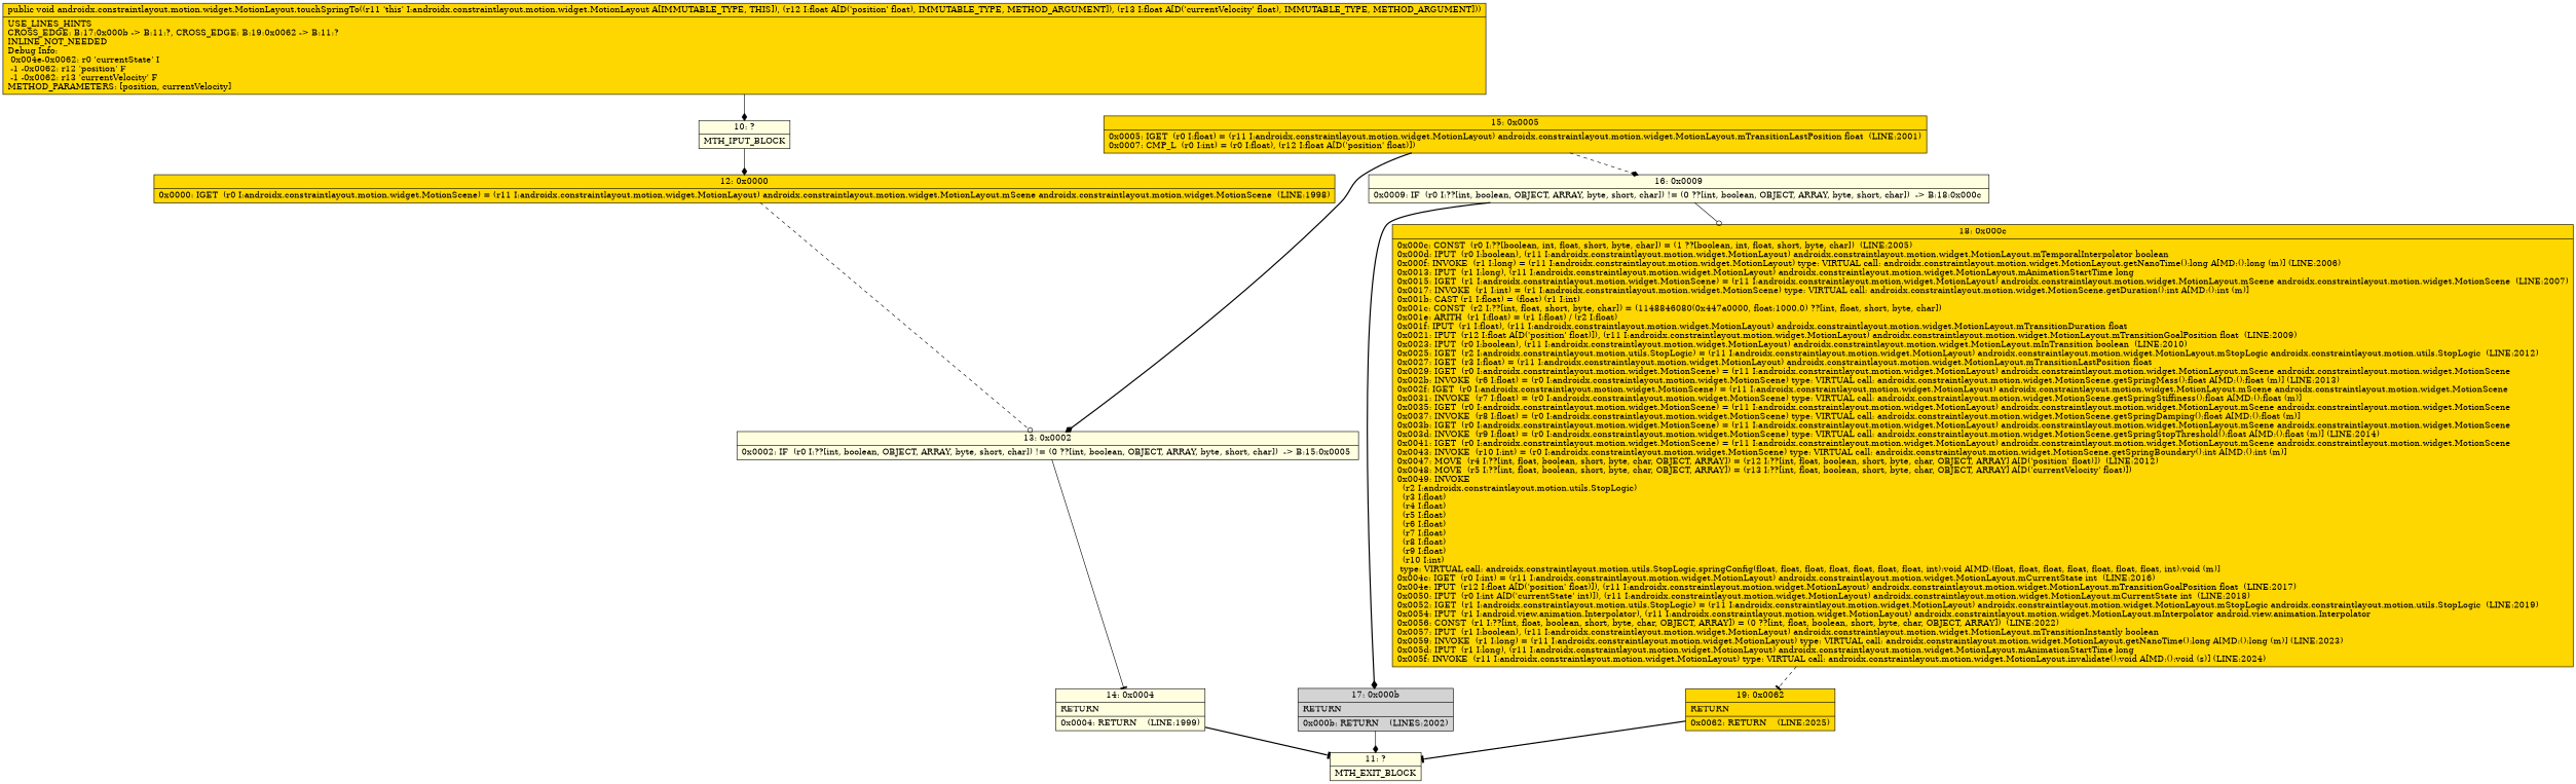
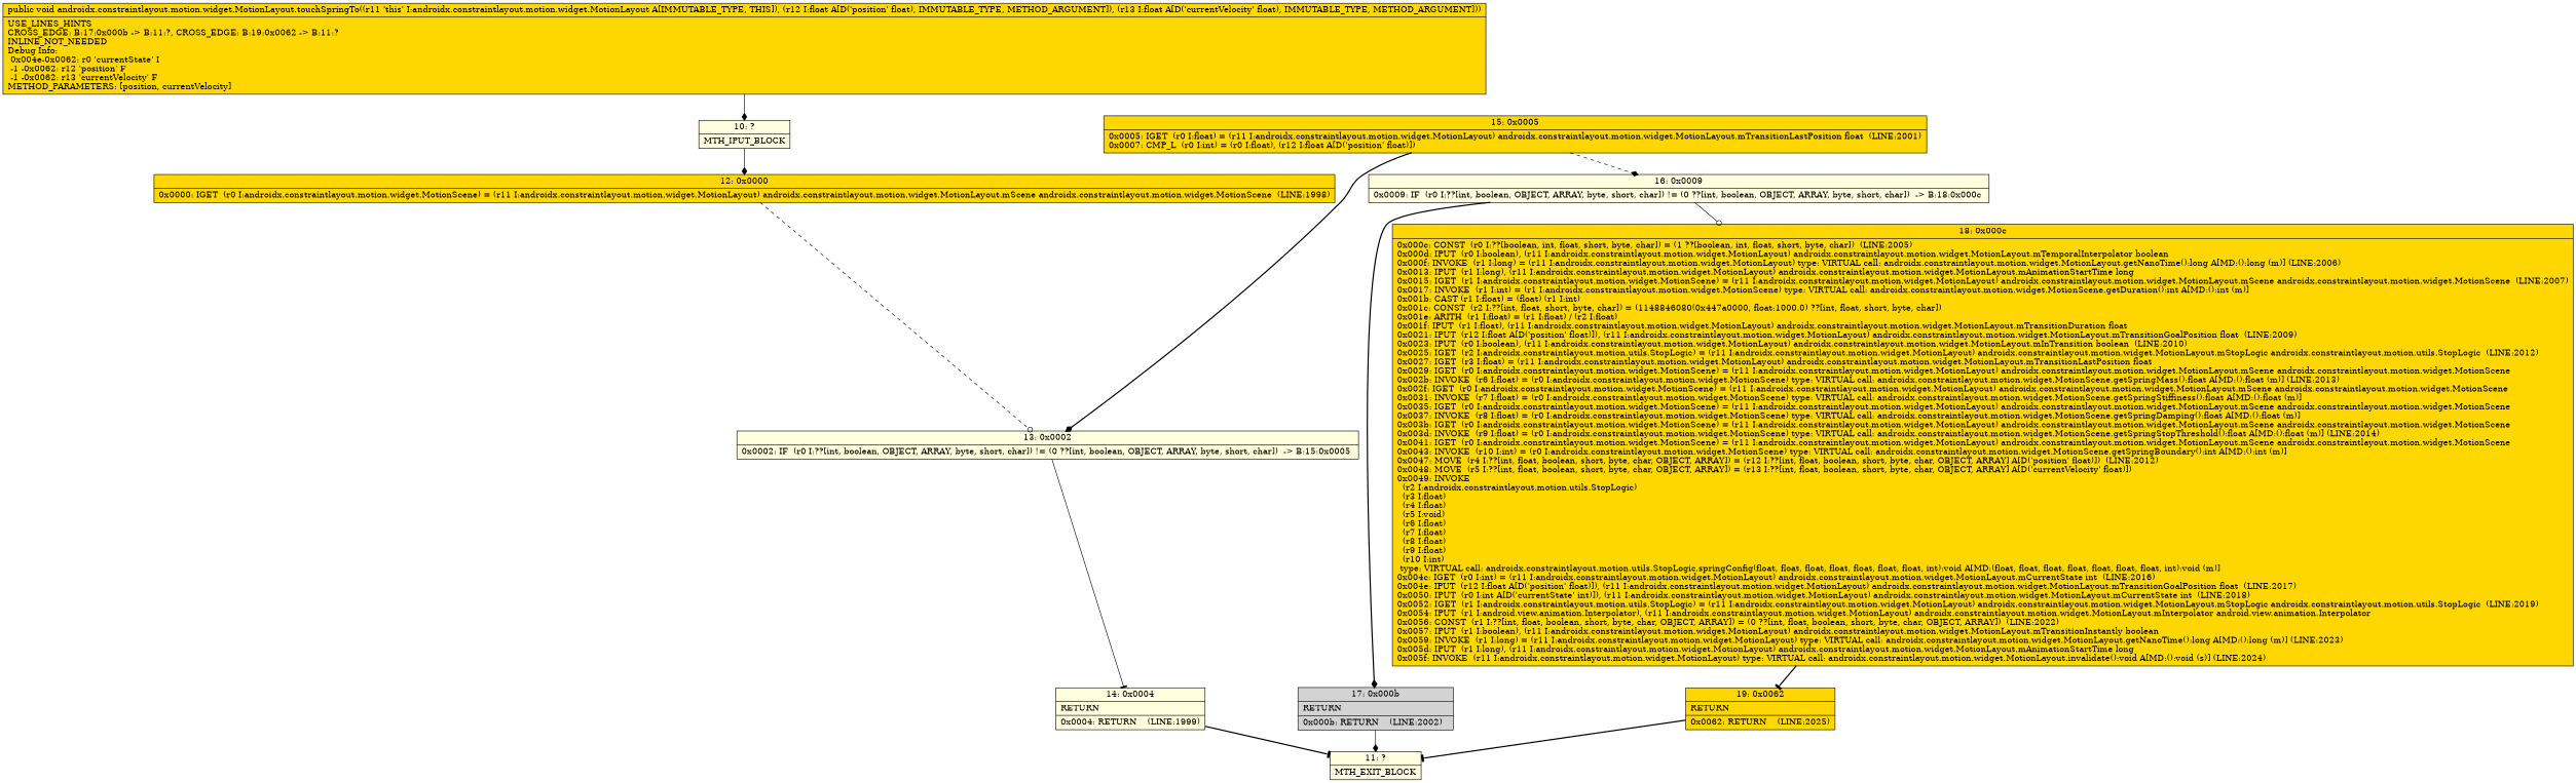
  digraph {
    node [fillcolor=lightyellow shape=record style=filled]
    edge [arrowhead=diamond style=solid]
    n1 [label="{10\:\ ?|MTH_IPUT_BLOCK\l}"]
    n2 [fillcolor=gold label="{12\:\ 0x0000|0x0000: IGET  (r0 I:androidx.constraintlayout.motion.widget.MotionScene) = (r11 I:androidx.constraintlayout.motion.widget.MotionLayout) androidx.constraintlayout.motion.widget.MotionLayout.mScene androidx.constraintlayout.motion.widget.MotionScene  (LINE:1998)\l}"]
    n3 [label="{13\:\ 0x0002|0x0002: IF  (r0 I:??[int, boolean, OBJECT, ARRAY, byte, short, char]) != (0 ??[int, boolean, OBJECT, ARRAY, byte, short, char])  \-\> B:15:0x0005 \l}"]
    n4 [label="{14\:\ 0x0004|RETURN\l|0x0004: RETURN    (LINE:1999)\l}"]
    n5 [label="{11\:\ ?|MTH_EXIT_BLOCK\l}"]
    n6 [fillcolor=gold label="{15\:\ 0x0005|0x0005: IGET  (r0 I:float) = (r11 I:androidx.constraintlayout.motion.widget.MotionLayout) androidx.constraintlayout.motion.widget.MotionLayout.mTransitionLastPosition float  (LINE:2001)\l0x0007: CMP_L  (r0 I:int) = (r0 I:float), (r12 I:float A[D('position' float)]) \l}"]
    n7 [label="{16\:\ 0x0009|0x0009: IF  (r0 I:??[int, boolean, OBJECT, ARRAY, byte, short, char]) != (0 ??[int, boolean, OBJECT, ARRAY, byte, short, char])  \-\> B:18:0x000c \l}"]
-   n8 [fillcolor=lightgrey label="{17\:\ 0x000b|RETURN\l|0x000b: RETURN    (LINES:2002)\l}"]
-   n9 [fillcolor=gold label="{18\:\ 0x000c|0x000c: CONST  (r0 I:??[boolean, int, float, short, byte, char]) = (1 ??[boolean, int, float, short, byte, char])  (LINE:2005)\l0x000d: IPUT  (r0 I:boolean), (r11 I:androidx.constraintlayout.motion.widget.MotionLayout) androidx.constraintlayout.motion.widget.MotionLayout.mTemporalInterpolator boolean \l0x000f: INVOKE  (r1 I:long) = (r11 I:androidx.constraintlayout.motion.widget.MotionLayout) type: VIRTUAL call: androidx.constraintlayout.motion.widget.MotionLayout.getNanoTime():long A[MD:():long (m)] (LINE:2006)\l0x0013: IPUT  (r1 I:long), (r11 I:androidx.constraintlayout.motion.widget.MotionLayout) androidx.constraintlayout.motion.widget.MotionLayout.mAnimationStartTime long \l0x0015: IGET  (r1 I:androidx.constraintlayout.motion.widget.MotionScene) = (r11 I:androidx.constraintlayout.motion.widget.MotionLayout) androidx.constraintlayout.motion.widget.MotionLayout.mScene androidx.constraintlayout.motion.widget.MotionScene  (LINE:2007)\l0x0017: INVOKE  (r1 I:int) = (r1 I:androidx.constraintlayout.motion.widget.MotionScene) type: VIRTUAL call: androidx.constraintlayout.motion.widget.MotionScene.getDuration():int A[MD:():int (m)]\l0x001b: CAST (r1 I:float) = (float) (r1 I:int) \l0x001c: CONST  (r2 I:??[int, float, short, byte, char]) = (1148846080(0x447a0000, float:1000.0) ??[int, float, short, byte, char]) \l0x001e: ARITH  (r1 I:float) = (r1 I:float) \/ (r2 I:float) \l0x001f: IPUT  (r1 I:float), (r11 I:androidx.constraintlayout.motion.widget.MotionLayout) androidx.constraintlayout.motion.widget.MotionLayout.mTransitionDuration float \l0x0021: IPUT  (r12 I:float A[D('position' float)]), (r11 I:androidx.constraintlayout.motion.widget.MotionLayout) androidx.constraintlayout.motion.widget.MotionLayout.mTransitionGoalPosition float  (LINE:2009)\l0x0023: IPUT  (r0 I:boolean), (r11 I:androidx.constraintlayout.motion.widget.MotionLayout) androidx.constraintlayout.motion.widget.MotionLayout.mInTransition boolean  (LINE:2010)\l0x0025: IGET  (r2 I:androidx.constraintlayout.motion.utils.StopLogic) = (r11 I:androidx.constraintlayout.motion.widget.MotionLayout) androidx.constraintlayout.motion.widget.MotionLayout.mStopLogic androidx.constraintlayout.motion.utils.StopLogic  (LINE:2012)\l0x0027: IGET  (r3 I:float) = (r11 I:androidx.constraintlayout.motion.widget.MotionLayout) androidx.constraintlayout.motion.widget.MotionLayout.mTransitionLastPosition float \l0x0029: IGET  (r0 I:androidx.constraintlayout.motion.widget.MotionScene) = (r11 I:androidx.constraintlayout.motion.widget.MotionLayout) androidx.constraintlayout.motion.widget.MotionLayout.mScene androidx.constraintlayout.motion.widget.MotionScene \l0x002b: INVOKE  (r6 I:float) = (r0 I:androidx.constraintlayout.motion.widget.MotionScene) type: VIRTUAL call: androidx.constraintlayout.motion.widget.MotionScene.getSpringMass():float A[MD:():float (m)] (LINE:2013)\l0x002f: IGET  (r0 I:androidx.constraintlayout.motion.widget.MotionScene) = (r11 I:androidx.constraintlayout.motion.widget.MotionLayout) androidx.constraintlayout.motion.widget.MotionLayout.mScene androidx.constraintlayout.motion.widget.MotionScene \l0x0031: INVOKE  (r7 I:float) = (r0 I:androidx.constraintlayout.motion.widget.MotionScene) type: VIRTUAL call: androidx.constraintlayout.motion.widget.MotionScene.getSpringStiffiness():float A[MD:():float (m)]\l0x0035: IGET  (r0 I:androidx.constraintlayout.motion.widget.MotionScene) = (r11 I:androidx.constraintlayout.motion.widget.MotionLayout) androidx.constraintlayout.motion.widget.MotionLayout.mScene androidx.constraintlayout.motion.widget.MotionScene \l0x0037: INVOKE  (r8 I:float) = (r0 I:androidx.constraintlayout.motion.widget.MotionScene) type: VIRTUAL call: androidx.constraintlayout.motion.widget.MotionScene.getSpringDamping():float A[MD:():float (m)]\l0x003b: IGET  (r0 I:androidx.constraintlayout.motion.widget.MotionScene) = (r11 I:androidx.constraintlayout.motion.widget.MotionLayout) androidx.constraintlayout.motion.widget.MotionLayout.mScene androidx.constraintlayout.motion.widget.MotionScene \l0x003d: INVOKE  (r9 I:float) = (r0 I:androidx.constraintlayout.motion.widget.MotionScene) type: VIRTUAL call: androidx.constraintlayout.motion.widget.MotionScene.getSpringStopThreshold():float A[MD:():float (m)] (LINE:2014)\l0x0041: IGET  (r0 I:androidx.constraintlayout.motion.widget.MotionScene) = (r11 I:androidx.constraintlayout.motion.widget.MotionLayout) androidx.constraintlayout.motion.widget.MotionLayout.mScene androidx.constraintlayout.motion.widget.MotionScene \l0x0043: INVOKE  (r10 I:int) = (r0 I:androidx.constraintlayout.motion.widget.MotionScene) type: VIRTUAL call: androidx.constraintlayout.motion.widget.MotionScene.getSpringBoundary():int A[MD:():int (m)]\l0x0047: MOVE  (r4 I:??[int, float, boolean, short, byte, char, OBJECT, ARRAY]) = (r12 I:??[int, float, boolean, short, byte, char, OBJECT, ARRAY] A[D('position' float)])  (LINE:2012)\l0x0048: MOVE  (r5 I:??[int, float, boolean, short, byte, char, OBJECT, ARRAY]) = (r13 I:??[int, float, boolean, short, byte, char, OBJECT, ARRAY] A[D('currentVelocity' float)]) \l0x0049: INVOKE  \l  (r2 I:androidx.constraintlayout.motion.utils.StopLogic)\l  (r3 I:float)\l  (r4 I:float)\l  (r5 I:float)\l  (r6 I:float)\l  (r7 I:float)\l  (r8 I:float)\l  (r9 I:float)\l  (r10 I:int)\l type: VIRTUAL call: androidx.constraintlayout.motion.utils.StopLogic.springConfig(float, float, float, float, float, float, float, int):void A[MD:(float, float, float, float, float, float, float, int):void (m)]\l0x004c: IGET  (r0 I:int) = (r11 I:androidx.constraintlayout.motion.widget.MotionLayout) androidx.constraintlayout.motion.widget.MotionLayout.mCurrentState int  (LINE:2016)\l0x004e: IPUT  (r12 I:float A[D('position' float)]), (r11 I:androidx.constraintlayout.motion.widget.MotionLayout) androidx.constraintlayout.motion.widget.MotionLayout.mTransitionGoalPosition float  (LINE:2017)\l0x0050: IPUT  (r0 I:int A[D('currentState' int)]), (r11 I:androidx.constraintlayout.motion.widget.MotionLayout) androidx.constraintlayout.motion.widget.MotionLayout.mCurrentState int  (LINE:2018)\l0x0052: IGET  (r1 I:androidx.constraintlayout.motion.utils.StopLogic) = (r11 I:androidx.constraintlayout.motion.widget.MotionLayout) androidx.constraintlayout.motion.widget.MotionLayout.mStopLogic androidx.constraintlayout.motion.utils.StopLogic  (LINE:2019)\l0x0054: IPUT  (r1 I:android.view.animation.Interpolator), (r11 I:androidx.constraintlayout.motion.widget.MotionLayout) androidx.constraintlayout.motion.widget.MotionLayout.mInterpolator android.view.animation.Interpolator \l0x0056: CONST  (r1 I:??[int, float, boolean, short, byte, char, OBJECT, ARRAY]) = (0 ??[int, float, boolean, short, byte, char, OBJECT, ARRAY])  (LINE:2022)\l0x0057: IPUT  (r1 I:boolean), (r11 I:androidx.constraintlayout.motion.widget.MotionLayout) androidx.constraintlayout.motion.widget.MotionLayout.mTransitionInstantly boolean \l0x0059: INVOKE  (r1 I:long) = (r11 I:androidx.constraintlayout.motion.widget.MotionLayout) type: VIRTUAL call: androidx.constraintlayout.motion.widget.MotionLayout.getNanoTime():long A[MD:():long (m)] (LINE:2023)\l0x005d: IPUT  (r1 I:long), (r11 I:androidx.constraintlayout.motion.widget.MotionLayout) androidx.constraintlayout.motion.widget.MotionLayout.mAnimationStartTime long \l0x005f: INVOKE  (r11 I:androidx.constraintlayout.motion.widget.MotionLayout) type: VIRTUAL call: androidx.constraintlayout.motion.widget.MotionLayout.invalidate():void A[MD:():void (s)] (LINE:2024)\l}"]
+   n8 [fillcolor=lightgrey label="{17\:\ 0x000b|RETURN\l|0x000b: RETURN    (LINE:2002)\l}"]
+   n9 [fillcolor=gold label="{18\:\ 0x000c|0x000c: CONST  (r0 I:??[boolean, int, float, short, byte, char]) = (1 ??[boolean, int, float, short, byte, char])  (LINE:2005)\l0x000d: IPUT  (r0 I:boolean), (r11 I:androidx.constraintlayout.motion.widget.MotionLayout) androidx.constraintlayout.motion.widget.MotionLayout.mTemporalInterpolator boolean \l0x000f: INVOKE  (r1 I:long) = (r11 I:androidx.constraintlayout.motion.widget.MotionLayout) type: VIRTUAL call: androidx.constraintlayout.motion.widget.MotionLayout.getNanoTime():long A[MD:():long (m)] (LINE:2006)\l0x0013: IPUT  (r1 I:long), (r11 I:androidx.constraintlayout.motion.widget.MotionLayout) androidx.constraintlayout.motion.widget.MotionLayout.mAnimationStartTime long \l0x0015: IGET  (r1 I:androidx.constraintlayout.motion.widget.MotionScene) = (r11 I:androidx.constraintlayout.motion.widget.MotionLayout) androidx.constraintlayout.motion.widget.MotionLayout.mScene androidx.constraintlayout.motion.widget.MotionScene  (LINE:2007)\l0x0017: INVOKE  (r1 I:int) = (r1 I:androidx.constraintlayout.motion.widget.MotionScene) type: VIRTUAL call: androidx.constraintlayout.motion.widget.MotionScene.getDuration():int A[MD:():int (m)]\l0x001b: CAST (r1 I:float) = (float) (r1 I:int) \l0x001c: CONST  (r2 I:??[int, float, short, byte, char]) = (1148846080(0x447a0000, float:1000.0) ??[int, float, short, byte, char]) \l0x001e: ARITH  (r1 I:float) = (r1 I:float) \/ (r2 I:float) \l0x001f: IPUT  (r1 I:float), (r11 I:androidx.constraintlayout.motion.widget.MotionLayout) androidx.constraintlayout.motion.widget.MotionLayout.mTransitionDuration float \l0x0021: IPUT  (r12 I:float A[D('position' float)]), (r11 I:androidx.constraintlayout.motion.widget.MotionLayout) androidx.constraintlayout.motion.widget.MotionLayout.mTransitionGoalPosition float  (LINE:2009)\l0x0023: IPUT  (r0 I:boolean), (r11 I:androidx.constraintlayout.motion.widget.MotionLayout) androidx.constraintlayout.motion.widget.MotionLayout.mInTransition boolean  (LINE:2010)\l0x0025: IGET  (r2 I:androidx.constraintlayout.motion.utils.StopLogic) = (r11 I:androidx.constraintlayout.motion.widget.MotionLayout) androidx.constraintlayout.motion.widget.MotionLayout.mStopLogic androidx.constraintlayout.motion.utils.StopLogic  (LINE:2012)\l0x0027: IGET  (r3 I:float) = (r11 I:androidx.constraintlayout.motion.widget.MotionLayout) androidx.constraintlayout.motion.widget.MotionLayout.mTransitionLastPosition float \l0x0029: IGET  (r0 I:androidx.constraintlayout.motion.widget.MotionScene) = (r11 I:androidx.constraintlayout.motion.widget.MotionLayout) androidx.constraintlayout.motion.widget.MotionLayout.mScene androidx.constraintlayout.motion.widget.MotionScene \l0x002b: INVOKE  (r6 I:float) = (r0 I:androidx.constraintlayout.motion.widget.MotionScene) type: VIRTUAL call: androidx.constraintlayout.motion.widget.MotionScene.getSpringMass():float A[MD:():float (m)] (LINE:2013)\l0x002f: IGET  (r0 I:androidx.constraintlayout.motion.widget.MotionScene) = (r11 I:androidx.constraintlayout.motion.widget.MotionLayout) androidx.constraintlayout.motion.widget.MotionLayout.mScene androidx.constraintlayout.motion.widget.MotionScene \l0x0031: INVOKE  (r7 I:float) = (r0 I:androidx.constraintlayout.motion.widget.MotionScene) type: VIRTUAL call: androidx.constraintlayout.motion.widget.MotionScene.getSpringStiffiness():float A[MD:():float (m)]\l0x0035: IGET  (r0 I:androidx.constraintlayout.motion.widget.MotionScene) = (r11 I:androidx.constraintlayout.motion.widget.MotionLayout) androidx.constraintlayout.motion.widget.MotionLayout.mScene androidx.constraintlayout.motion.widget.MotionScene \l0x0037: INVOKE  (r8 I:float) = (r0 I:androidx.constraintlayout.motion.widget.MotionScene) type: VIRTUAL call: androidx.constraintlayout.motion.widget.MotionScene.getSpringDamping():float A[MD:():float (m)]\l0x003b: IGET  (r0 I:androidx.constraintlayout.motion.widget.MotionScene) = (r11 I:androidx.constraintlayout.motion.widget.MotionLayout) androidx.constraintlayout.motion.widget.MotionLayout.mScene androidx.constraintlayout.motion.widget.MotionScene \l0x003d: INVOKE  (r9 I:float) = (r0 I:androidx.constraintlayout.motion.widget.MotionScene) type: VIRTUAL call: androidx.constraintlayout.motion.widget.MotionScene.getSpringStopThreshold():float A[MD:():float (m)] (LINE:2014)\l0x0041: IGET  (r0 I:androidx.constraintlayout.motion.widget.MotionScene) = (r11 I:androidx.constraintlayout.motion.widget.MotionLayout) androidx.constraintlayout.motion.widget.MotionLayout.mScene androidx.constraintlayout.motion.widget.MotionScene \l0x0043: INVOKE  (r10 I:int) = (r0 I:androidx.constraintlayout.motion.widget.MotionScene) type: VIRTUAL call: androidx.constraintlayout.motion.widget.MotionScene.getSpringBoundary():int A[MD:():int (m)]\l0x0047: MOVE  (r4 I:??[int, float, boolean, short, byte, char, OBJECT, ARRAY]) = (r12 I:??[int, float, boolean, short, byte, char, OBJECT, ARRAY] A[D('position' float)])  (LINE:2012)\l0x0048: MOVE  (r5 I:??[int, float, boolean, short, byte, char, OBJECT, ARRAY]) = (r13 I:??[int, float, boolean, short, byte, char, OBJECT, ARRAY] A[D('currentVelocity' float)]) \l0x0049: INVOKE  \l  (r2 I:androidx.constraintlayout.motion.utils.StopLogic)\l  (r3 I:float)\l  (r4 I:float)\l  (r5 I:void)\l  (r6 I:float)\l  (r7 I:float)\l  (r8 I:float)\l  (r9 I:float)\l  (r10 I:int)\l type: VIRTUAL call: androidx.constraintlayout.motion.utils.StopLogic.springConfig(float, float, float, float, float, float, float, int):void A[MD:(float, float, float, float, float, float, float, int):void (m)]\l0x004c: IGET  (r0 I:int) = (r11 I:androidx.constraintlayout.motion.widget.MotionLayout) androidx.constraintlayout.motion.widget.MotionLayout.mCurrentState int  (LINE:2016)\l0x004e: IPUT  (r12 I:float A[D('position' float)]), (r11 I:androidx.constraintlayout.motion.widget.MotionLayout) androidx.constraintlayout.motion.widget.MotionLayout.mTransitionGoalPosition float  (LINE:2017)\l0x0050: IPUT  (r0 I:int A[D('currentState' int)]), (r11 I:androidx.constraintlayout.motion.widget.MotionLayout) androidx.constraintlayout.motion.widget.MotionLayout.mCurrentState int  (LINE:2018)\l0x0052: IGET  (r1 I:androidx.constraintlayout.motion.utils.StopLogic) = (r11 I:androidx.constraintlayout.motion.widget.MotionLayout) androidx.constraintlayout.motion.widget.MotionLayout.mStopLogic androidx.constraintlayout.motion.utils.StopLogic  (LINE:2019)\l0x0054: IPUT  (r1 I:android.view.animation.Interpolator), (r11 I:androidx.constraintlayout.motion.widget.MotionLayout) androidx.constraintlayout.motion.widget.MotionLayout.mInterpolator android.view.animation.Interpolator \l0x0056: CONST  (r1 I:??[int, float, boolean, short, byte, char, OBJECT, ARRAY]) = (0 ??[int, float, boolean, short, byte, char, OBJECT, ARRAY])  (LINE:2022)\l0x0057: IPUT  (r1 I:boolean), (r11 I:androidx.constraintlayout.motion.widget.MotionLayout) androidx.constraintlayout.motion.widget.MotionLayout.mTransitionInstantly boolean \l0x0059: INVOKE  (r1 I:long) = (r11 I:androidx.constraintlayout.motion.widget.MotionLayout) type: VIRTUAL call: androidx.constraintlayout.motion.widget.MotionLayout.getNanoTime():long A[MD:():long (m)] (LINE:2023)\l0x005d: IPUT  (r1 I:long), (r11 I:androidx.constraintlayout.motion.widget.MotionLayout) androidx.constraintlayout.motion.widget.MotionLayout.mAnimationStartTime long \l0x005f: INVOKE  (r11 I:androidx.constraintlayout.motion.widget.MotionLayout) type: VIRTUAL call: androidx.constraintlayout.motion.widget.MotionLayout.invalidate():void A[MD:():void (s)] (LINE:2024)\l}"]
    n10 [fillcolor=gold label="{19\:\ 0x0062|RETURN\l|0x0062: RETURN    (LINE:2025)\l}"]
    n11 [fillcolor=gold label="{public void androidx.constraintlayout.motion.widget.MotionLayout.touchSpringTo((r11 'this' I:androidx.constraintlayout.motion.widget.MotionLayout A[IMMUTABLE_TYPE, THIS]), (r12 I:float A[D('position' float), IMMUTABLE_TYPE, METHOD_ARGUMENT]), (r13 I:float A[D('currentVelocity' float), IMMUTABLE_TYPE, METHOD_ARGUMENT]))  | USE_LINES_HINTS\lCROSS_EDGE: B:17:0x000b \-\> B:11:?, CROSS_EDGE: B:19:0x0062 \-\> B:11:?\lINLINE_NOT_NEEDED\lDebug Info:\l  0x004e\-0x0062: r0 'currentState' I\l  \-1 \-0x0062: r12 'position' F\l  \-1 \-0x0062: r13 'currentVelocity' F\lMETHOD_PARAMETERS: [position, currentVelocity]\l}"]
    n1 -> n2
    n2 -> n3 [arrowhead=odot style=dashed]
    n3 -> n4 [arrowhead=tee]
    n4 -> n5 [arrowhead=tee style=bold]
    n6 -> n3 [style=bold]
    n6 -> n7 [style=dashed]
    n7 -> n8 [style=bold]
    n7 -> n9 [arrowhead=odot]
    n8 -> n5
-   n9 -> n10 [arrowhead=tee style=dashed]
+   n9 -> n10 [arrowhead=tee style=bold]
    n10 -> n5 [arrowhead=tee style=bold]
    n11 -> n1
  }
